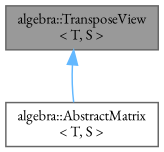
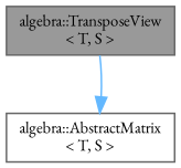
  digraph {
    fontname="EB Garamond"
    node [color=gray40 fontname="EB Garamond" fontsize=10 shape=box style=filled]
    n1 [fillcolor=grey60 fontcolor=black height=0.2 label="algebra::TransposeView\l\< T, S \>" width=0.4]
    n2 [fillcolor=white height=0.2 label="algebra::AbstractMatrix\l\< T, S \>" width=0.4]
-   n1 -> n2 [color=steelblue1 dir=back fontname="EB Garamond" fontsize=10 labelfontname=Helvetica labelfontsize=10 style=solid]
+   n2 -> n1 [color=steelblue1 dir=back fontname="EB Garamond" fontsize=10 labelfontname=Helvetica labelfontsize=10 style=solid]
  }
